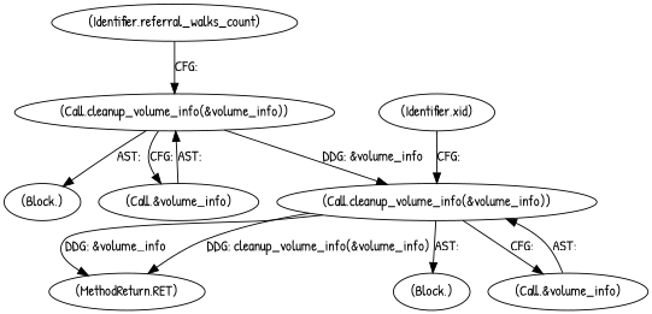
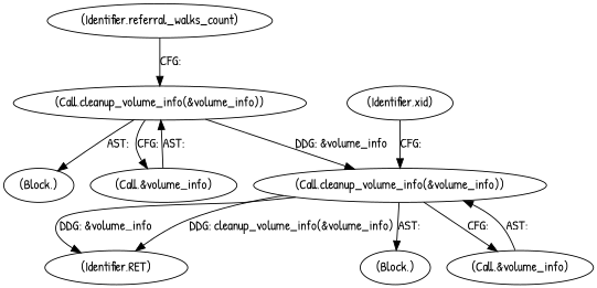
  digraph {
    fontname="Patrick Hand"
    node [fontname="Patrick Hand"]
    edge [fontname="Patrick Hand"]
    n1 [label="(Call,cleanup_volume_info(&volume_info))"]
-   n2 [label="(MethodReturn,RET)"]
+   n2 [label="(Identifier,RET)"]
    n3 [label="(Block,)"]
    n4 [label="(Call,&volume_info)"]
    n5 [label="(Call,cleanup_volume_info(&volume_info))"]
    n6 [label="(Block,)"]
    n7 [label="(Call,&volume_info)"]
    n8 [label="(Identifier,xid)"]
    n9 [label="(Identifier,referral_walks_count)"]
    n1 -> n2 [label="DDG: &volume_info"]
    n1 -> n2 [label="DDG: cleanup_volume_info(&volume_info)"]
    n1 -> n3 [label="AST: "]
    n1 -> n4 [label="CFG: "]
    n4 -> n1 [label="AST: "]
    n5 -> n1 [label="DDG: &volume_info"]
    n5 -> n6 [label="AST: "]
    n5 -> n7 [label="CFG: "]
    n7 -> n5 [label="AST: "]
    n8 -> n1 [label="CFG: "]
    n9 -> n5 [label="CFG: "]
  }
